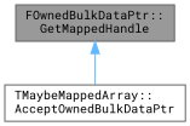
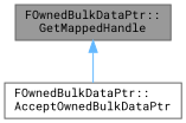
  digraph {
    rankdir=TB
    fontname="Roboto Mono"
    node [fontname="Roboto Mono" fontsize=10 shape=box style=filled]
    n1 [color=gray40 fillcolor=grey60 fontcolor=black height=0.2 label="FOwnedBulkDataPtr::\lGetMappedHandle" width=0.4]
-   n2 [color=grey40 fillcolor=white height=0.2 label="TMaybeMappedArray::\lAcceptOwnedBulkDataPtr" width=0.4]
+   n2 [color=grey40 fillcolor=white height=0.2 label="FOwnedBulkDataPtr::\lAcceptOwnedBulkDataPtr" width=0.4]
    n1 -> n2 [color=steelblue1 dir=back fontname="Roboto Mono" fontsize=10 labelfontname=Helvetica labelfontsize=10 style=solid]
  }
